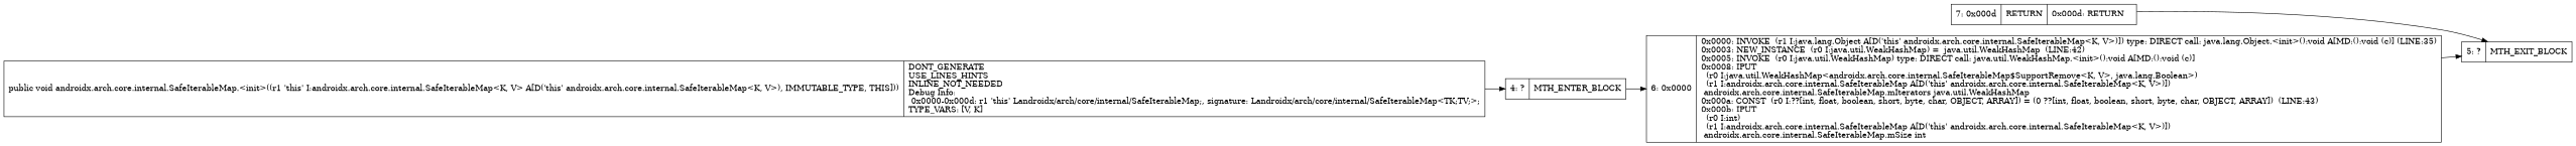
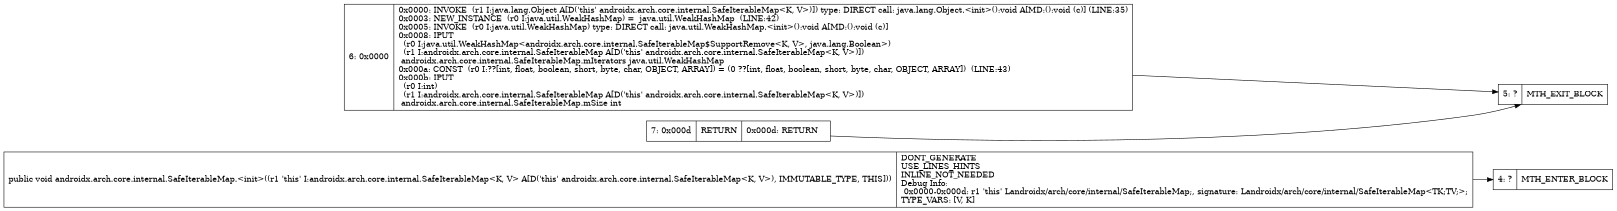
  digraph {
    rankdir=LR
    node [shape=record]
    n1 [label="{4\:\ ?|MTH_ENTER_BLOCK\l}"]
    n2 [label="{6\:\ 0x0000|0x0000: INVOKE  (r1 I:java.lang.Object A[D('this' androidx.arch.core.internal.SafeIterableMap\<K, V\>)]) type: DIRECT call: java.lang.Object.\<init\>():void A[MD:():void (c)] (LINE:35)\l0x0003: NEW_INSTANCE  (r0 I:java.util.WeakHashMap) =  java.util.WeakHashMap  (LINE:42)\l0x0005: INVOKE  (r0 I:java.util.WeakHashMap) type: DIRECT call: java.util.WeakHashMap.\<init\>():void A[MD:():void (c)]\l0x0008: IPUT  \l  (r0 I:java.util.WeakHashMap\<androidx.arch.core.internal.SafeIterableMap$SupportRemove\<K, V\>, java.lang.Boolean\>)\l  (r1 I:androidx.arch.core.internal.SafeIterableMap A[D('this' androidx.arch.core.internal.SafeIterableMap\<K, V\>)])\l androidx.arch.core.internal.SafeIterableMap.mIterators java.util.WeakHashMap \l0x000a: CONST  (r0 I:??[int, float, boolean, short, byte, char, OBJECT, ARRAY]) = (0 ??[int, float, boolean, short, byte, char, OBJECT, ARRAY])  (LINE:43)\l0x000b: IPUT  \l  (r0 I:int)\l  (r1 I:androidx.arch.core.internal.SafeIterableMap A[D('this' androidx.arch.core.internal.SafeIterableMap\<K, V\>)])\l androidx.arch.core.internal.SafeIterableMap.mSize int \l}"]
    n3 [label="{5\:\ ?|MTH_EXIT_BLOCK\l}"]
    n4 [label="{7\:\ 0x000d|RETURN\l|0x000d: RETURN   \l}"]
    n5 [label="{public void androidx.arch.core.internal.SafeIterableMap.\<init\>((r1 'this' I:androidx.arch.core.internal.SafeIterableMap\<K, V\> A[D('this' androidx.arch.core.internal.SafeIterableMap\<K, V\>), IMMUTABLE_TYPE, THIS]))  | DONT_GENERATE\lUSE_LINES_HINTS\lINLINE_NOT_NEEDED\lDebug Info:\l  0x0000\-0x000d: r1 'this' Landroidx\/arch\/core\/internal\/SafeIterableMap;, signature: Landroidx\/arch\/core\/internal\/SafeIterableMap\<TK;TV;\>;\lTYPE_VARS: [V, K]\l}"]
-   n1 -> n2
    n2 -> n3
    n4 -> n3
    n5 -> n1
  }
